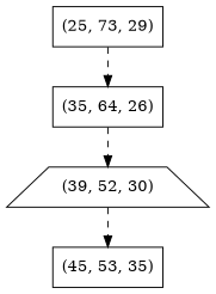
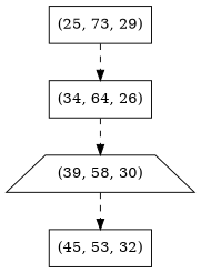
  digraph {
    node [shape=box]
    edge [style=dashed]
    n1 [label="(25, 73, 29)"]
-   "(34, 64, 26)" [label="(35, 64, 26)"]
-   "(39, 58, 30)" [shape=trapezium label="(39, 52, 30)"]
-   "(45, 53, 35)"
+   "(34, 64, 26)"
+   "(39, 58, 30)" [shape=trapezium]
+   "(45, 53, 35)" [label="(45, 53, 32)"]
    n1 -> "(34, 64, 26)"
    "(34, 64, 26)" -> "(39, 58, 30)"
    "(39, 58, 30)" -> "(45, 53, 35)"
  }
